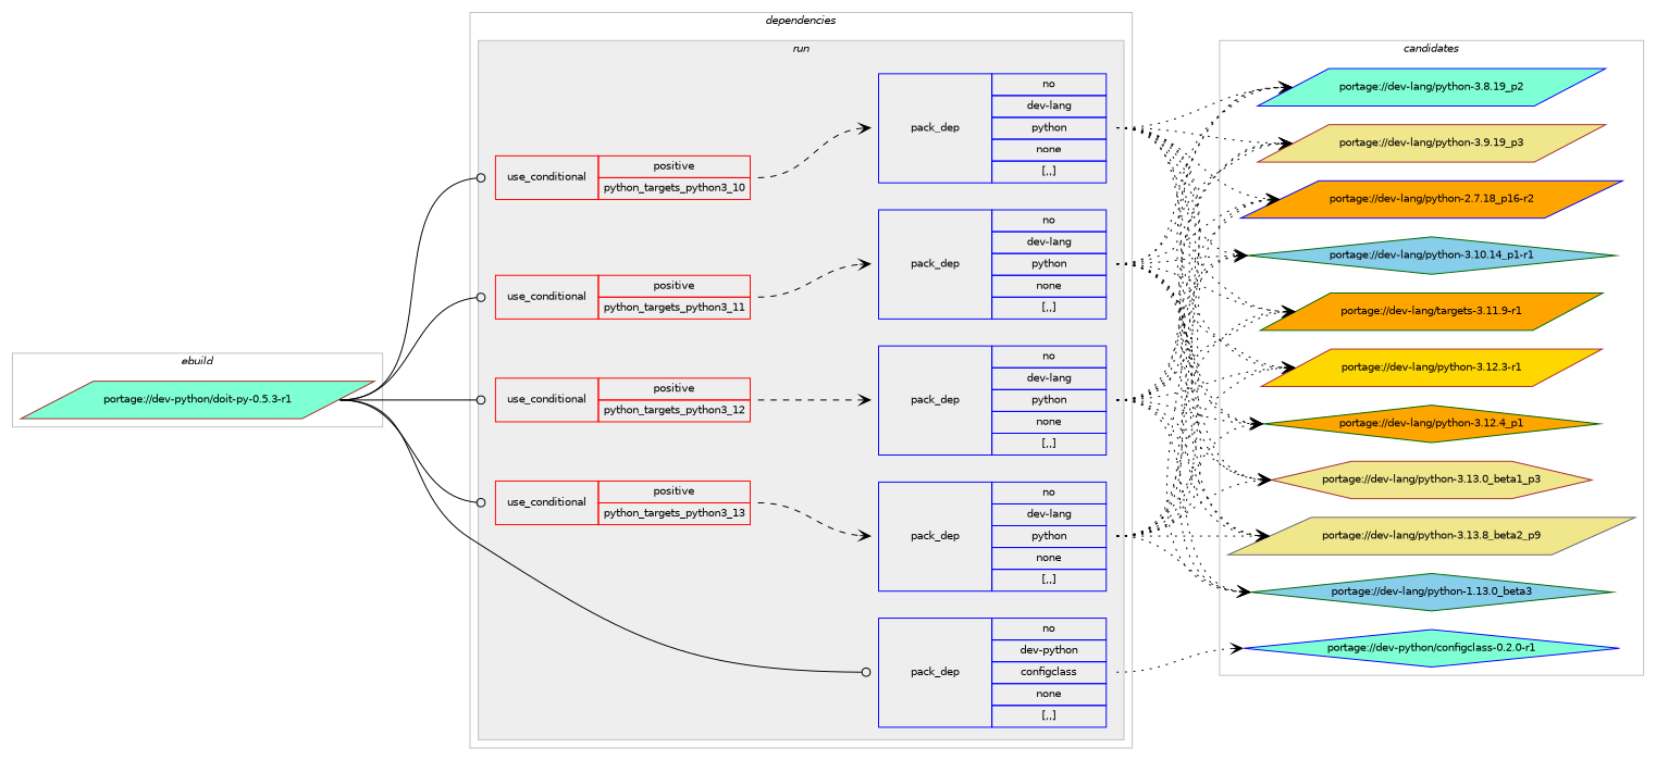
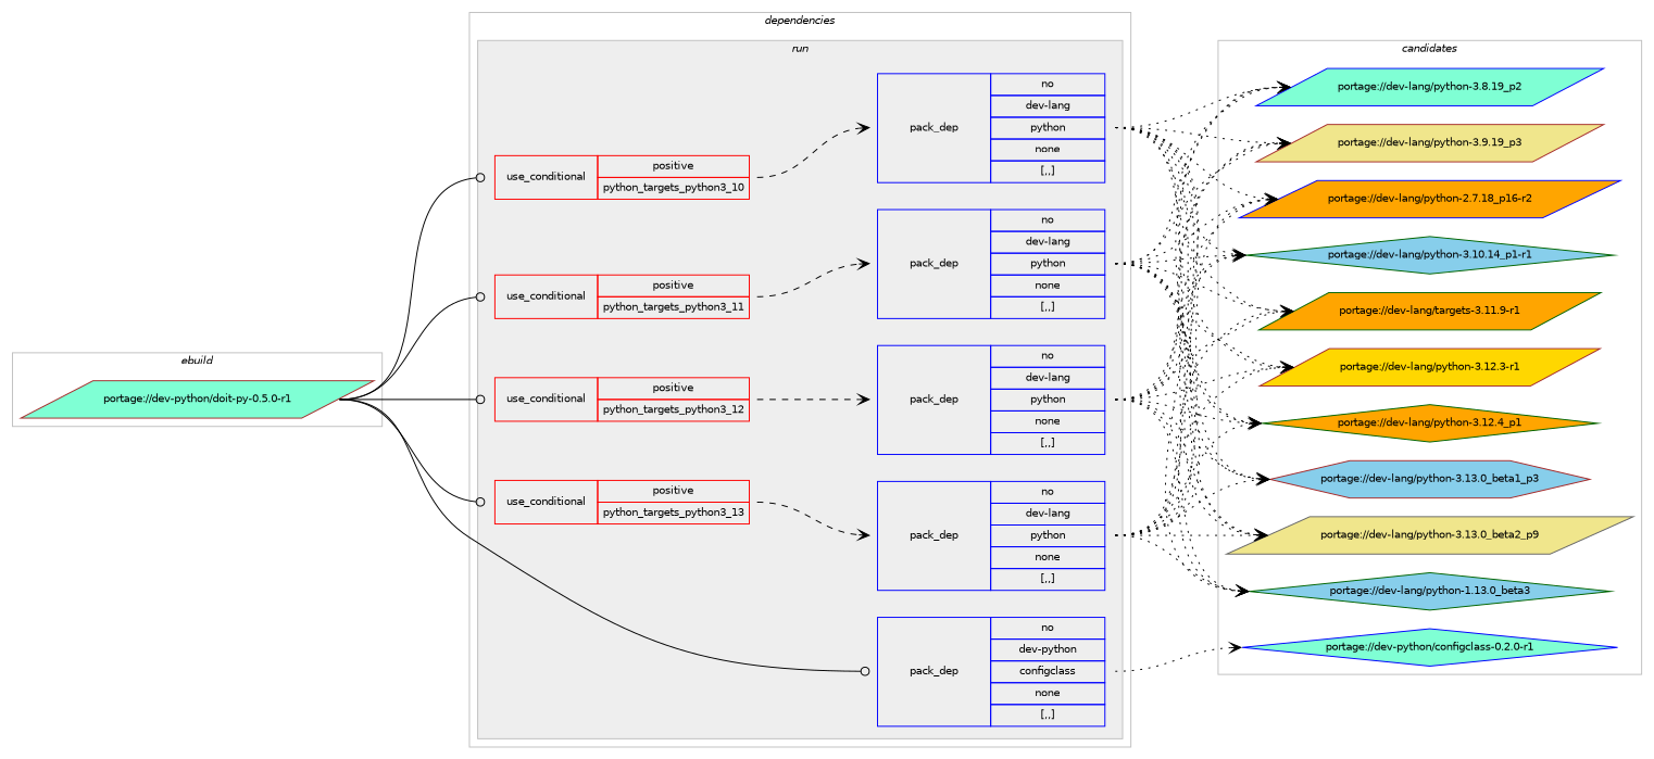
  digraph {
    compound=true
    concentrate=true
    fontname=Helvetica
    fontsize=10
    newrank=true
    rankdir=LR
    ranksep=1.5
    node [color=blue fontname=Helvetica fontsize=10 shape=none style=filled]
    edge [arrowhead=vee headport=w style=dotted tailport=e weight=100]
-   n1 [color=brown fillcolor=aquamarine label="portage://dev-python/doit-py-0.5.3-r1" shape=parallelogram width=4]
+   n1 [color=brown fillcolor=aquamarine label="portage://dev-python/doit-py-0.5.0-r1" shape=parallelogram width=4]
    n2 [label=<<TABLE BORDER="0" CELLBORDER="1" CELLSPACING="0" CELLPADDING="4" WIDTH="220"><TR><TD ROWSPAN="6" CELLPADDING="30">pack_dep</TD></TR><TR><TD WIDTH="110">no</TD></TR><TR><TD>dev-lang</TD></TR><TR><TD>python</TD></TR><TR><TD>none</TD></TR><TR><TD>[,,]</TD></TR></TABLE>> style=""]
    n3 [color=red label=<<TABLE BORDER="0" CELLBORDER="1" CELLSPACING="0" CELLPADDING="4"><TR><TD ROWSPAN="3" CELLPADDING="10">use_conditional</TD></TR><TR><TD>positive</TD></TR><TR><TD>python_targets_python3_10</TD></TR></TABLE>> style=""]
    n4 [label=<<TABLE BORDER="0" CELLBORDER="1" CELLSPACING="0" CELLPADDING="4" WIDTH="220"><TR><TD ROWSPAN="6" CELLPADDING="30">pack_dep</TD></TR><TR><TD WIDTH="110">no</TD></TR><TR><TD>dev-lang</TD></TR><TR><TD>python</TD></TR><TR><TD>none</TD></TR><TR><TD>[,,]</TD></TR></TABLE>> style=""]
    n5 [color=red label=<<TABLE BORDER="0" CELLBORDER="1" CELLSPACING="0" CELLPADDING="4"><TR><TD ROWSPAN="3" CELLPADDING="10">use_conditional</TD></TR><TR><TD>positive</TD></TR><TR><TD>python_targets_python3_11</TD></TR></TABLE>> style=""]
    n6 [label=<<TABLE BORDER="0" CELLBORDER="1" CELLSPACING="0" CELLPADDING="4" WIDTH="220"><TR><TD ROWSPAN="6" CELLPADDING="30">pack_dep</TD></TR><TR><TD WIDTH="110">no</TD></TR><TR><TD>dev-lang</TD></TR><TR><TD>python</TD></TR><TR><TD>none</TD></TR><TR><TD>[,,]</TD></TR></TABLE>> style=""]
    n7 [color=red label=<<TABLE BORDER="0" CELLBORDER="1" CELLSPACING="0" CELLPADDING="4"><TR><TD ROWSPAN="3" CELLPADDING="10">use_conditional</TD></TR><TR><TD>positive</TD></TR><TR><TD>python_targets_python3_12</TD></TR></TABLE>> style=""]
    n8 [label=<<TABLE BORDER="0" CELLBORDER="1" CELLSPACING="0" CELLPADDING="4" WIDTH="220"><TR><TD ROWSPAN="6" CELLPADDING="30">pack_dep</TD></TR><TR><TD WIDTH="110">no</TD></TR><TR><TD>dev-lang</TD></TR><TR><TD>python</TD></TR><TR><TD>none</TD></TR><TR><TD>[,,]</TD></TR></TABLE>> style=""]
    n9 [color=red label=<<TABLE BORDER="0" CELLBORDER="1" CELLSPACING="0" CELLPADDING="4"><TR><TD ROWSPAN="3" CELLPADDING="10">use_conditional</TD></TR><TR><TD>positive</TD></TR><TR><TD>python_targets_python3_13</TD></TR></TABLE>> style=""]
    n10 [label=<<TABLE BORDER="0" CELLBORDER="1" CELLSPACING="0" CELLPADDING="4" WIDTH="220"><TR><TD ROWSPAN="6" CELLPADDING="30">pack_dep</TD></TR><TR><TD WIDTH="110">no</TD></TR><TR><TD>dev-python</TD></TR><TR><TD>configclass</TD></TR><TR><TD>none</TD></TR><TR><TD>[,,]</TD></TR></TABLE>> style=""]
    n11 [fillcolor=orange label="portage://dev-lang/python-2.7.18_p16-r2" shape=parallelogram width=4]
    n12 [color=darkgreen fillcolor=skyblue label="portage://dev-lang/python-3.10.14_p1-r1" shape=diamond width=4]
    n13 [color=darkgreen fillcolor=orange label="portage://dev-lang/targets-3.11.9-r1" shape=parallelogram width=4]
    n14 [color=brown fillcolor=gold label="portage://dev-lang/python-3.12.3-r1" shape=parallelogram width=4]
    n15 [color=darkgreen fillcolor=orange label="portage://dev-lang/python-3.12.4_p1" shape=diamond width=4]
-   n16 [color=brown fillcolor=khaki label="portage://dev-lang/python-3.13.0_beta1_p3" shape=hexagon width=4]
-   n17 [color=gray40 fillcolor=khaki label="portage://dev-lang/python-3.13.8_beta2_p9" shape=parallelogram width=4]
+   n16 [color=brown fillcolor=skyblue label="portage://dev-lang/python-3.13.0_beta1_p3" shape=hexagon width=4]
+   n17 [color=gray40 fillcolor=khaki label="portage://dev-lang/python-3.13.0_beta2_p9" shape=parallelogram width=4]
    n18 [color=darkgreen fillcolor=skyblue label="portage://dev-lang/python-1.13.0_beta3" shape=diamond width=4]
    n19 [fillcolor=aquamarine label="portage://dev-lang/python-3.8.19_p2" shape=parallelogram width=4]
    n20 [color=brown fillcolor=khaki label="portage://dev-lang/python-3.9.19_p3" shape=parallelogram width=4]
    n21 [fillcolor=aquamarine label="portage://dev-python/configclass-0.2.0-r1" shape=diamond width=4]
    subgraph cluster_1 {
      color=gray
      label=<<i>dependencies</i>>
      subgraph cluster_2 {
        color=gray
        fillcolor="#eeeeee"
        label=<<i>compile</i>>
        style=filled
      }
      subgraph cluster_3 {
        color=gray
        fillcolor="#eeeeee"
        label=<<i>compile and run</i>>
        style=filled
      }
      subgraph cluster_4 {
        color=gray
        fillcolor="#eeeeee"
        label=<<i>run</i>>
        style=filled
        subgraph sub_5 {
          color=gray
          fillcolor="#eeeeee"
          label=<<i>run</i>>
          style=filled
          n3
          subgraph sub_6 {
            color=gray
            fillcolor="#eeeeee"
            label=<<i>run</i>>
            style=filled
            n2
          }
        }
        subgraph sub_7 {
          color=gray
          fillcolor="#eeeeee"
          label=<<i>run</i>>
          style=filled
          n5
          subgraph sub_8 {
            color=gray
            fillcolor="#eeeeee"
            label=<<i>run</i>>
            style=filled
            n4
          }
        }
        subgraph sub_9 {
          color=gray
          fillcolor="#eeeeee"
          label=<<i>run</i>>
          style=filled
          n7
          subgraph sub_10 {
            color=gray
            fillcolor="#eeeeee"
            label=<<i>run</i>>
            style=filled
            n6
          }
        }
        subgraph sub_11 {
          color=gray
          fillcolor="#eeeeee"
          label=<<i>run</i>>
          style=filled
          n9
          subgraph sub_12 {
            color=gray
            fillcolor="#eeeeee"
            label=<<i>run</i>>
            style=filled
            n8
          }
        }
        subgraph sub_13 {
          color=gray
          fillcolor="#eeeeee"
          label=<<i>run</i>>
          style=filled
          n10
        }
      }
    }
    subgraph cluster_14 {
      color=gray
      label=<<i>ebuild</i>>
      rank=same
      n1
    }
    subgraph cluster_15 {
      color=gray
      label=<<i>candidates</i>>
      rank=same
      subgraph sub_16 {
        color=black
        label=<<i>candidates</i>>
        nodesep=1
        rank=same
        n11
        n12
        n13
        n14
        n15
        n16
        n17
        n18
        n19
        n20
      }
      subgraph sub_17 {
        color=black
        label=<<i>candidates</i>>
        nodesep=1
        rank=same
        n11
        n12
        n13
        n14
        n15
        n16
        n17
        n18
        n19
        n20
      }
      subgraph sub_18 {
        color=black
        label=<<i>candidates</i>>
        nodesep=1
        rank=same
        n11
        n12
        n13
        n14
        n15
        n16
        n17
        n18
        n19
        n20
      }
      subgraph sub_19 {
        color=black
        label=<<i>candidates</i>>
        nodesep=1
        rank=same
        n11
        n12
        n13
        n14
        n15
        n16
        n17
        n18
        n19
        n20
      }
      subgraph sub_20 {
        color=black
        label=<<i>candidates</i>>
        nodesep=1
        rank=same
        n21
      }
    }
    n1 -> n3 [arrowhead=odot style=solid weight=20]
    n1 -> n5 [arrowhead=odot style=solid weight=20]
    n1 -> n7 [arrowhead=odot style=solid weight=20]
    n1 -> n9 [arrowhead=odot style=solid weight=20]
    n1 -> n10 [arrowhead=odot style=solid weight=20]
    n2 -> n11
    n2 -> n12
    n2 -> n13
    n2 -> n14
    n2 -> n15
    n2 -> n16
    n2 -> n17
    n2 -> n18
    n2 -> n19
    n2 -> n20
    n3 -> n2 [style=dashed weight=20]
    n4 -> n11
    n4 -> n12
    n4 -> n13
    n4 -> n14
    n4 -> n15
    n4 -> n16
    n4 -> n17
    n4 -> n18
    n4 -> n19
    n4 -> n20
    n5 -> n4 [style=dashed weight=20]
    n6 -> n11
    n6 -> n12
    n6 -> n13
    n6 -> n14
    n6 -> n15
    n6 -> n16
    n6 -> n17
    n6 -> n18
    n6 -> n19
    n6 -> n20
    n7 -> n6 [style=dashed weight=20]
    n8 -> n11
    n8 -> n12
    n8 -> n13
    n8 -> n14
    n8 -> n15
    n8 -> n16
    n8 -> n17
    n8 -> n18
    n8 -> n19
    n8 -> n20
    n9 -> n8 [style=dashed weight=20]
    n10 -> n21
  }
